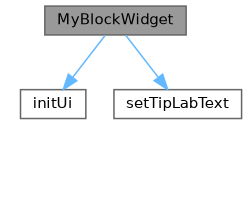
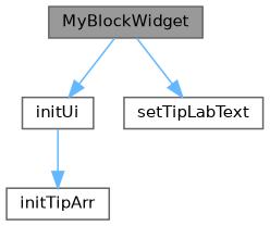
  digraph {
    rankdir=TB
    node [color=grey40 fillcolor=white fontname=Helvetica fontsize=10 shape=box style=filled]
    edge [color=steelblue1 fontname=Helvetica fontsize=10 labelfontname=Helvetica labelfontsize=10 style=solid]
    n1 [color=gray40 fillcolor=grey60 fontcolor=black height=0.2 label=MyBlockWidget width=0.4]
    n2 [height=0.2 label=initUi width=0.4]
    n3 [height=0.2 label=setTipLabText width=0.4]
+   n4 [height=0.2 label=initTipArr width=0.4]
    n1 -> n2
    n1 -> n3
+   n2 -> n4
  }
